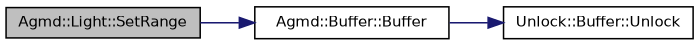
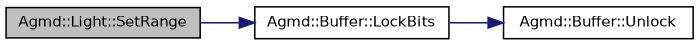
  digraph {
    rankdir=LR
    node [color=black fillcolor=white fontname=Helvetica fontsize=10 shape=record style=filled]
    edge [color=midnightblue fontname=Helvetica fontsize=10 labelfontname=Helvetica labelfontsize=10 style=solid]
    n1 [fillcolor=grey75 fontcolor=black height=0.2 label="Agmd::Light::SetRange" width=0.4]
-   n2 [height=0.2 label="Agmd::Buffer::Buffer" width=0.4]
-   n3 [height=0.2 label="Unlock::Buffer::Unlock" width=0.4]
+   n2 [height=0.2 label="Agmd::Buffer::LockBits" width=0.4]
+   n3 [height=0.2 label="Agmd::Buffer::Unlock" width=0.4]
    n1 -> n2
    n2 -> n3
  }
